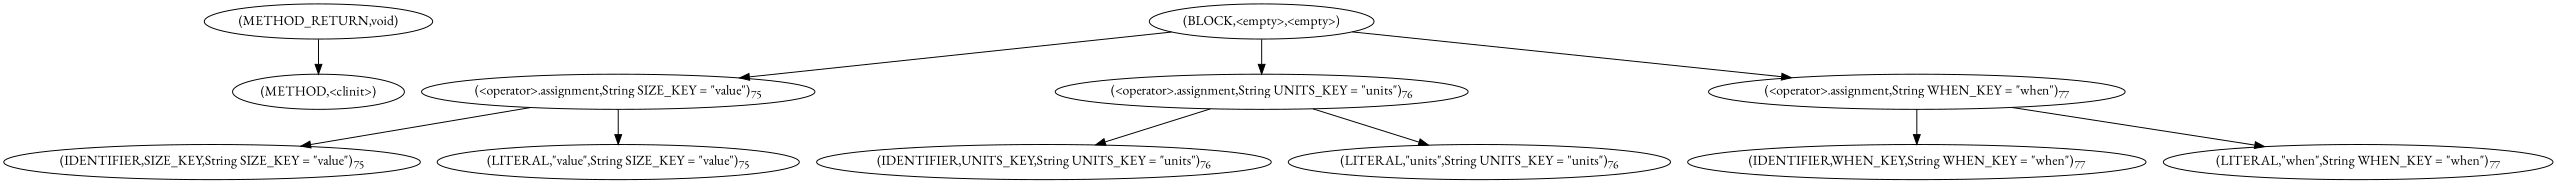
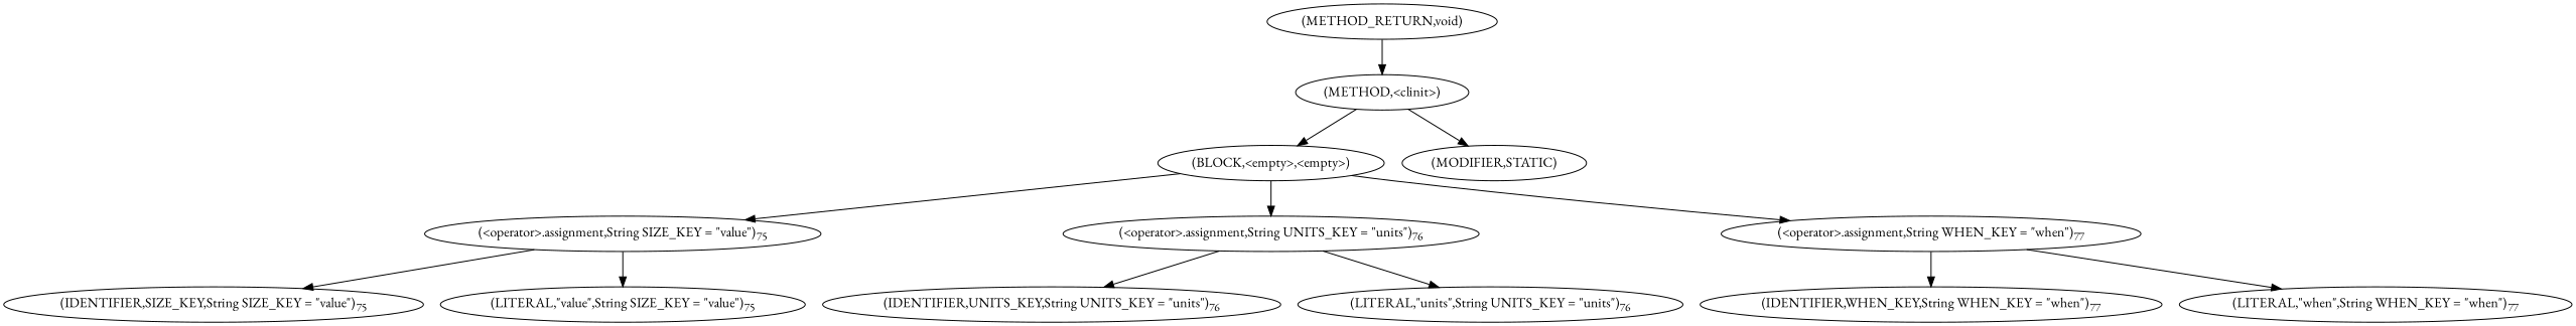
  digraph {
    fontname="EB Garamond"
    node [fontname="EB Garamond"]
    edge [fontname="EB Garamond"]
    n1 [label=<(METHOD,&lt;clinit&gt;)>]
    n2 [label=<(BLOCK,&lt;empty&gt;,&lt;empty&gt;)>]
+   n3 [label=<(MODIFIER,STATIC)>]
    n4 [label=<(&lt;operator&gt;.assignment,String SIZE_KEY = &quot;value&quot;)<SUB>75</SUB>>]
    n5 [label=<(&lt;operator&gt;.assignment,String UNITS_KEY = &quot;units&quot;)<SUB>76</SUB>>]
    n6 [label=<(&lt;operator&gt;.assignment,String WHEN_KEY = &quot;when&quot;)<SUB>77</SUB>>]
    n7 [label=<(METHOD_RETURN,void)>]
    n8 [label=<(IDENTIFIER,SIZE_KEY,String SIZE_KEY = &quot;value&quot;)<SUB>75</SUB>>]
    n9 [label=<(LITERAL,&quot;value&quot;,String SIZE_KEY = &quot;value&quot;)<SUB>75</SUB>>]
    n10 [label=<(IDENTIFIER,UNITS_KEY,String UNITS_KEY = &quot;units&quot;)<SUB>76</SUB>>]
    n11 [label=<(LITERAL,&quot;units&quot;,String UNITS_KEY = &quot;units&quot;)<SUB>76</SUB>>]
    n12 [label=<(IDENTIFIER,WHEN_KEY,String WHEN_KEY = &quot;when&quot;)<SUB>77</SUB>>]
    n13 [label=<(LITERAL,&quot;when&quot;,String WHEN_KEY = &quot;when&quot;)<SUB>77</SUB>>]
+   n1 -> n2
+   n1 -> n3
    n2 -> n4
    n2 -> n5
    n2 -> n6
    n4 -> n8
    n4 -> n9
    n5 -> n10
    n5 -> n11
    n6 -> n12
    n6 -> n13
    n7 -> n1
  }
